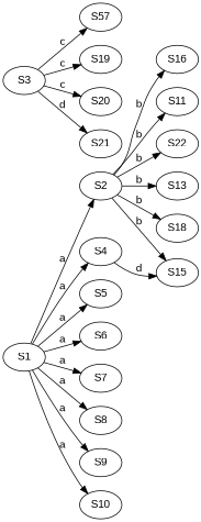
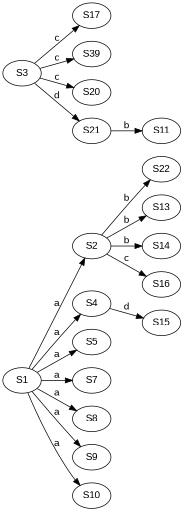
  digraph {
    fontname="Liberation Sans"
    rankdir=LR
    node [fontname="Liberation Sans"]
    edge [fontname="Liberation Sans"]
    S1
    S2
    S4
    S5
-   S6
    S7
    S8
    S9
    S10
    S11
    n11 [label=S22]
    S13
-   S14 [label=S18]
+   S14
    S15
    S16
    S3
-   S17 [label=S57]
-   S19
+   S17
+   S19 [label=S39]
    S20
    S21
    S1 -> S2 [label=a]
    S1 -> S4 [label=a]
    S1 -> S5 [label=a]
-   S1 -> S6 [label=a]
    S1 -> S7 [label=a]
    S1 -> S8 [label=a]
    S1 -> S9 [label=a]
    S1 -> S10 [label=a]
-   S2 -> S11 [label=b]
+   S21 -> S11 [label=b]
    S2 -> n11 [label=b]
    S2 -> S13 [label=b]
    S2 -> S14 [label=b]
-   S2 -> S15 [label=b]
-   S2 -> S16 [label=b]
+   S2 -> S16 [label=c]
    S4 -> S15 [label=d]
    S3 -> S17 [label=c]
    S3 -> S19 [label=c]
    S3 -> S20 [label=c]
    S3 -> S21 [label=d]
  }
